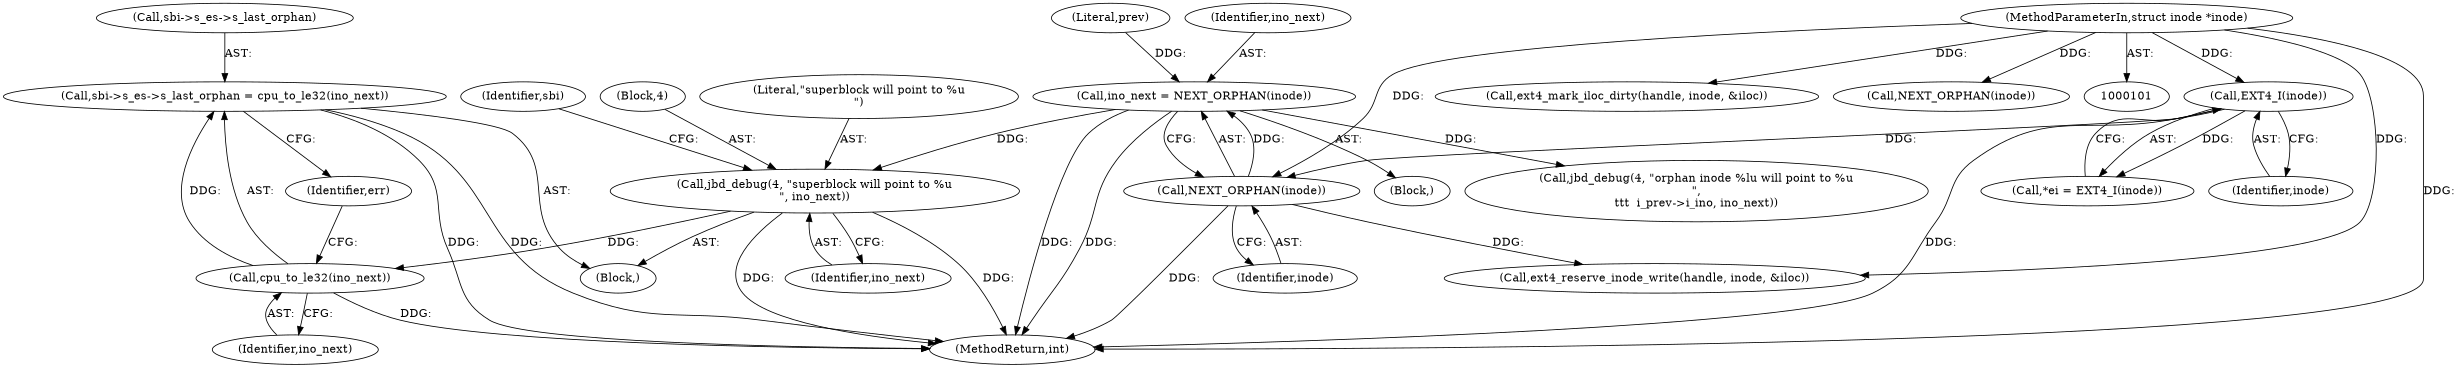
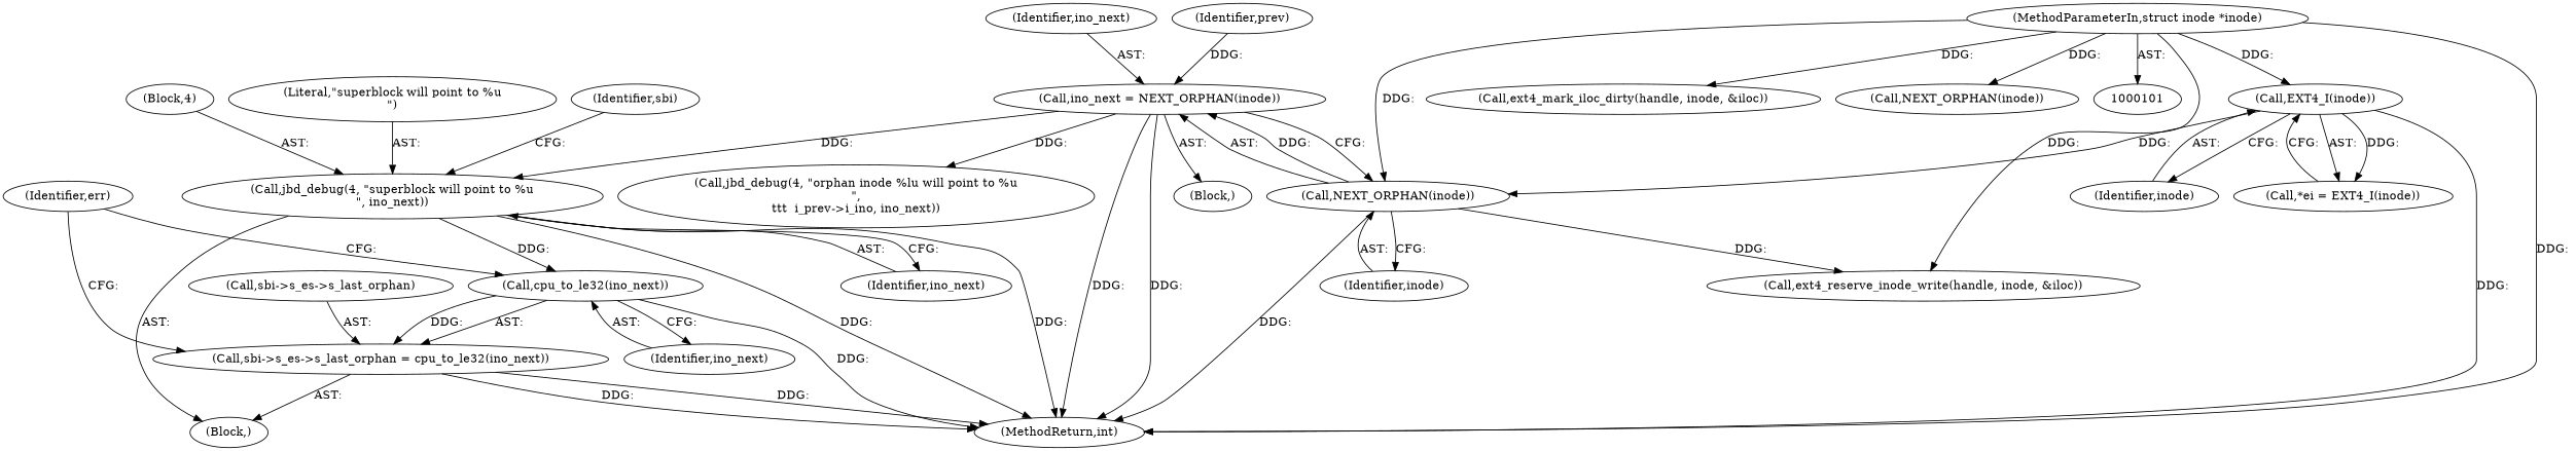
  digraph {
    n1 [label="(Call,sbi->s_es->s_last_orphan = cpu_to_le32(ino_next))"]
    n2 [label="(MethodReturn,int)"]
    n3 [label="(Block,)"]
    n4 [label="(Call,cpu_to_le32(ino_next))"]
    n5 [label="(Identifier,ino_next)"]
    n6 [label="(Call,jbd_debug(4, \"superblock will point to %u\n\", ino_next))"]
    n7 [label="(Identifier,ino_next)"]
    n8 [label="(Call,ino_next = NEXT_ORPHAN(inode))"]
    n9 [label="(Call,NEXT_ORPHAN(inode))"]
    n10 [label="(Block,)"]
    n11 [label="(Call,jbd_debug(4, \"orphan inode %lu will point to %u\n\",\n\t\t\t  i_prev->i_ino, ino_next))"]
    n12 [label="(Call,ext4_reserve_inode_write(handle, inode, &iloc))"]
    n13 [label="(Identifier,inode)"]
    n14 [label="(Call,EXT4_I(inode))"]
    n15 [label="(Identifier,inode)"]
    n16 [label="(Call,*ei = EXT4_I(inode))"]
    n17 [label="(MethodParameterIn,struct inode *inode)"]
    n18 [label="(Call,ext4_mark_iloc_dirty(handle, inode, &iloc))"]
    n19 [label="(Call,NEXT_ORPHAN(inode))"]
    1000101
-   n21 [label="(Literal,prev)"]
+   n21 [label="(Identifier,prev)"]
    n22 [label="(Literal,\"superblock will point to %u\n\")"]
    n23 [label="(Call,sbi->s_es->s_last_orphan)"]
    n24 [label="(Identifier,ino_next)"]
    n25 [label="(Identifier,err)"]
    n26 [label="(Identifier,sbi)"]
    n27 [label="(Block,4)"]
    n1 -> n2 [label="DDG: "]
    n1 -> n2 [label="DDG: "]
    n1 -> n3 [label="AST: "]
    n4 -> n1 [label="AST: "]
    n4 -> n1 [label="DDG: "]
    n4 -> n2 [label="DDG: "]
    n4 -> n5 [label="CFG: "]
    n5 -> n4 [label="AST: "]
    n6 -> n2 [label="DDG: "]
    n6 -> n2 [label="DDG: "]
    n6 -> n3 [label="AST: "]
    n6 -> n4 [label="DDG: "]
    n6 -> n7 [label="CFG: "]
    n7 -> n6 [label="AST: "]
    n8 -> n2 [label="DDG: "]
    n8 -> n2 [label="DDG: "]
    n8 -> n6 [label="DDG: "]
    n8 -> n9 [label="CFG: "]
    n8 -> n10 [label="AST: "]
    n8 -> n11 [label="DDG: "]
    n9 -> n2 [label="DDG: "]
    n9 -> n8 [label="AST: "]
    n9 -> n8 [label="DDG: "]
    n9 -> n12 [label="DDG: "]
    n9 -> n13 [label="CFG: "]
    n13 -> n9 [label="AST: "]
    n14 -> n2 [label="DDG: "]
    n14 -> n9 [label="DDG: "]
    n14 -> n15 [label="CFG: "]
    n14 -> n16 [label="AST: "]
    n14 -> n16 [label="DDG: "]
    n15 -> n14 [label="AST: "]
    n16 -> n14 [label="CFG: "]
    n17 -> n2 [label="DDG: "]
    n17 -> n9 [label="DDG: "]
    n17 -> n12 [label="DDG: "]
    n17 -> n14 [label="DDG: "]
    n17 -> n18 [label="DDG: "]
    n17 -> n19 [label="DDG: "]
    n17 -> 1000101 [label="AST: "]
    n21 -> n8 [label="DDG: "]
    n22 -> n6 [label="AST: "]
    n23 -> n1 [label="AST: "]
    n24 -> n8 [label="AST: "]
-   n1 -> n25 [label="CFG: "]
+   n25 -> n1 [label="CFG: "]
    n25 -> n4 [label="CFG: "]
    n26 -> n6 [label="CFG: "]
    n27 -> n6 [label="AST: "]
  }
